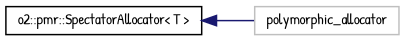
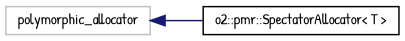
  digraph {
    rankdir=LR
    fontname="Patrick Hand"
    node [fontname="Patrick Hand" fontsize=10 shape=record]
    n1 [color=grey75 height=0.2 label=polymorphic_allocator width=0.4]
    n2 [color=black height=0.2 label="o2::pmr::SpectatorAllocator\< T \>" width=0.4]
-   n2 -> n1 [color=midnightblue dir=back fontname="Patrick Hand" fontsize=10 labelfontname=Helvetica labelfontsize=10 style=solid]
+   n1 -> n2 [color=midnightblue dir=back fontname="Patrick Hand" fontsize=10 labelfontname=Helvetica labelfontsize=10 style=solid]
  }
